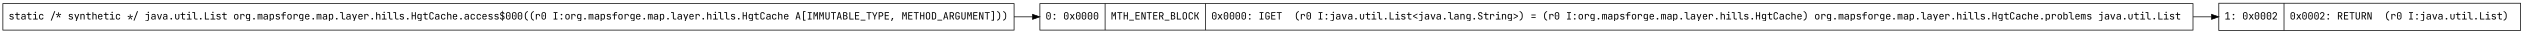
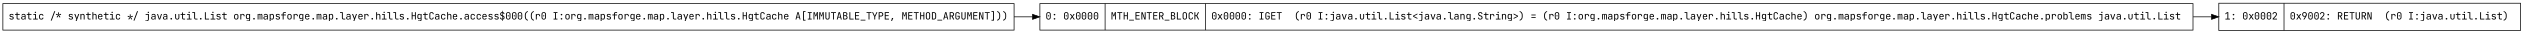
  digraph {
    rankdir=LR
    fontname="JetBrains Mono"
    node [shape=record fontname="JetBrains Mono"]
    edge [fontname="JetBrains Mono"]
    n1 [label="{0\:\ 0x0000|MTH_ENTER_BLOCK\l|0x0000: IGET  (r0 I:java.util.List\<java.lang.String\>) = (r0 I:org.mapsforge.map.layer.hills.HgtCache) org.mapsforge.map.layer.hills.HgtCache.problems java.util.List \l}"]
-   n2 [label="{1\:\ 0x0002|0x0002: RETURN  (r0 I:java.util.List) \l}"]
+   n2 [label="{1\:\ 0x0002|0x9002: RETURN  (r0 I:java.util.List) \l}"]
    n3 [label="{static \/* synthetic *\/ java.util.List org.mapsforge.map.layer.hills.HgtCache.access$000((r0 I:org.mapsforge.map.layer.hills.HgtCache A[IMMUTABLE_TYPE, METHOD_ARGUMENT])) }"]
    n1 -> n2
    n3 -> n1
  }
